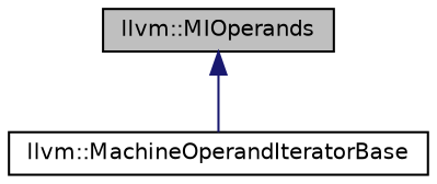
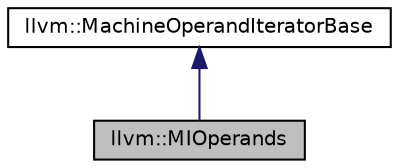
  digraph {
    node [color=black fontname=Helvetica fontsize=10 shape=box]
    n1 [fillcolor=grey75 fontcolor=black height=0.2 label="llvm::MIOperands" style=filled width=0.4]
    n2 [height=0.2 label="llvm::MachineOperandIteratorBase" width=0.4]
-   n1 -> n2 [color=midnightblue dir=back fontname=Helvetica fontsize=10 labelfontname=Helvetica labelfontsize=10 style=solid]
+   n2 -> n1 [color=midnightblue dir=back fontname=Helvetica fontsize=10 labelfontname=Helvetica labelfontsize=10 style=solid]
  }
